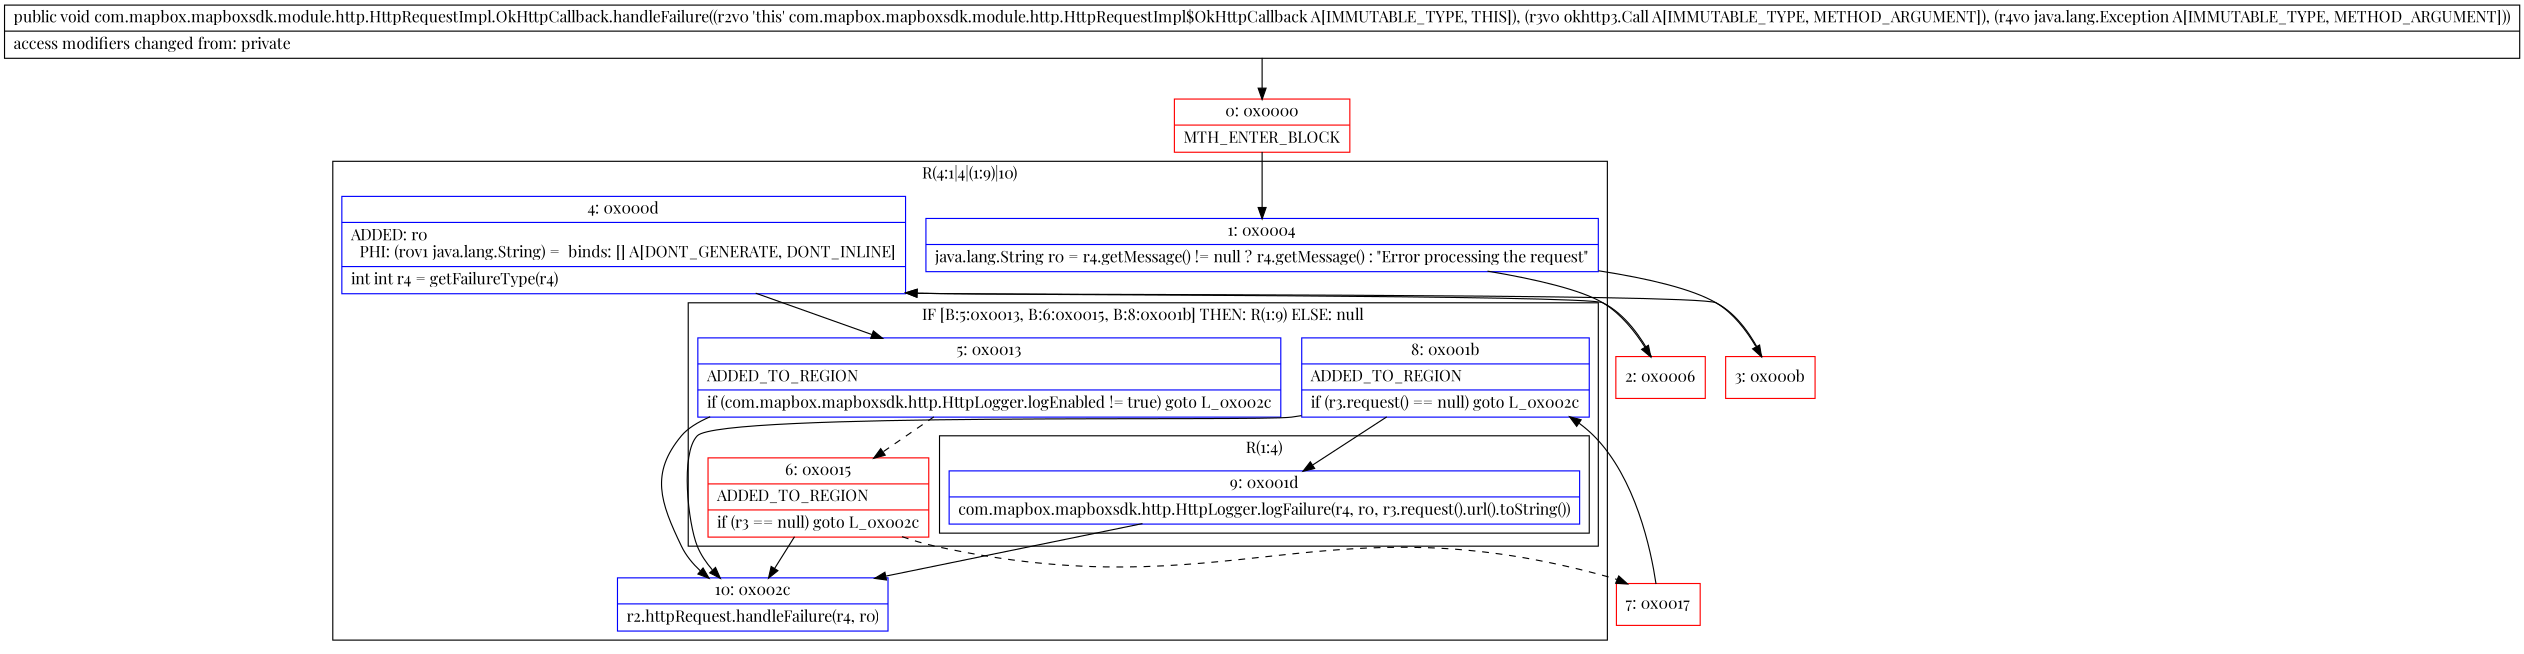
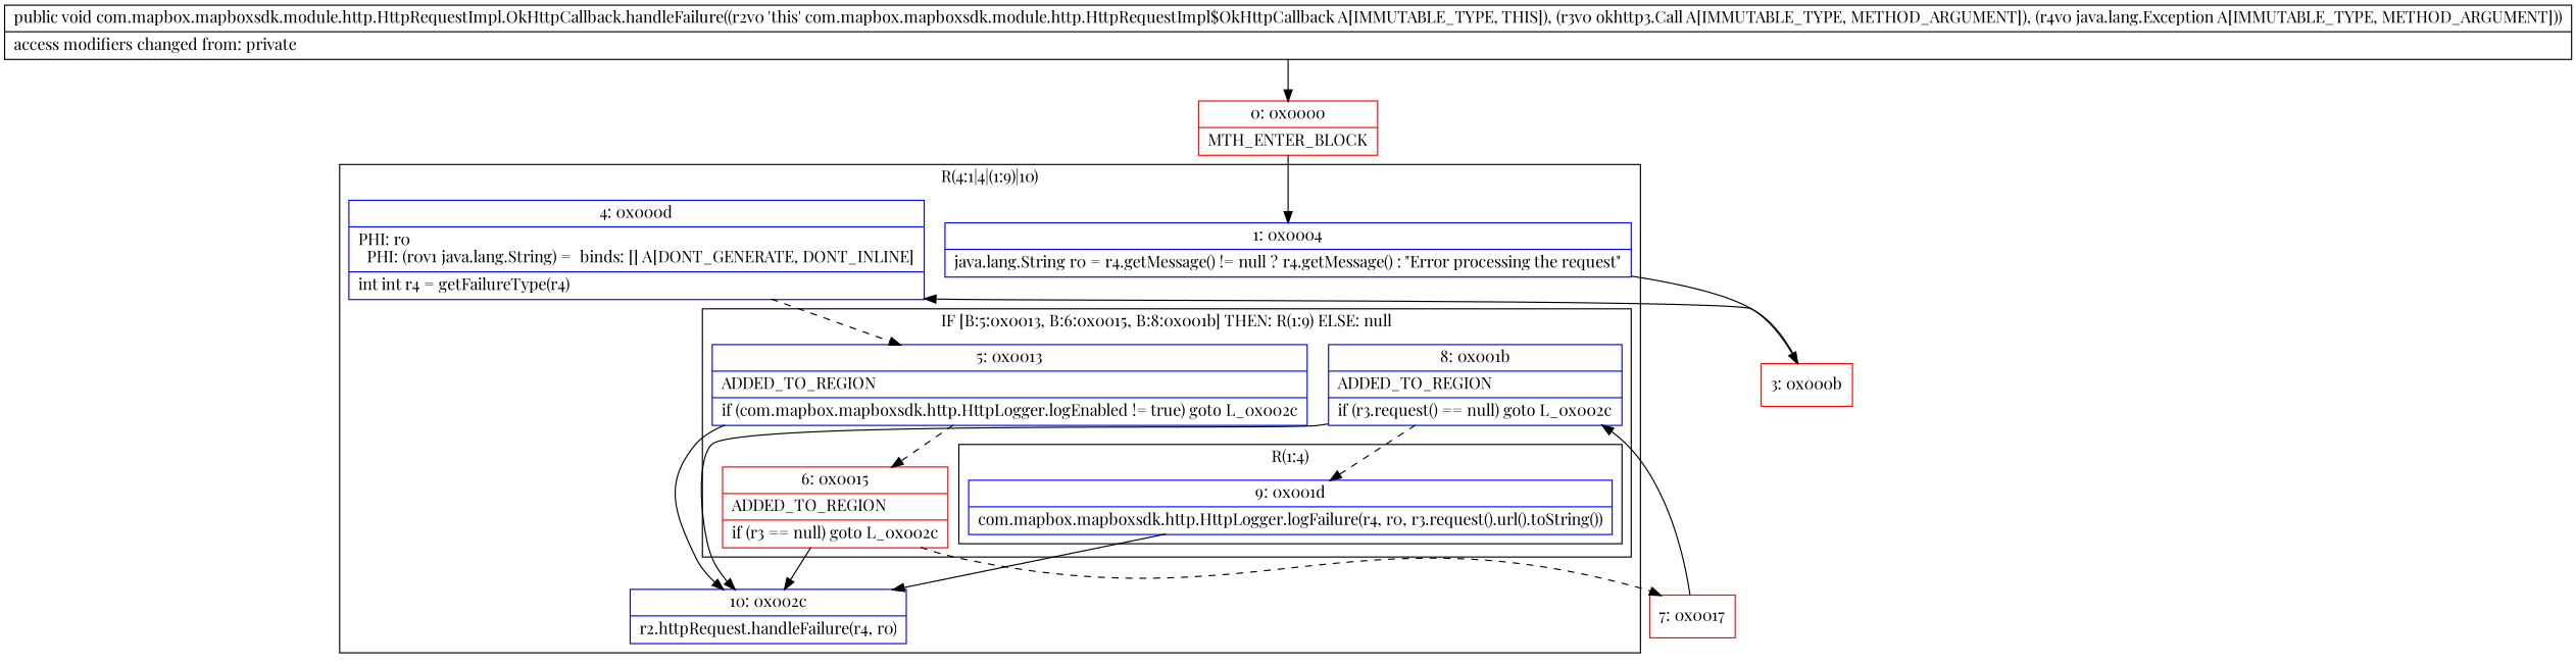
  digraph {
    fontname="Playfair Display"
    node [color=blue fontname="Playfair Display" shape=record]
    edge [fontname="Playfair Display"]
    n1 [label="{9\:\ 0x001d|com.mapbox.mapboxsdk.http.HttpLogger.logFailure(r4, r0, r3.request().url().toString())\l}"]
    n2 [label="{5\:\ 0x0013|ADDED_TO_REGION\l|if (com.mapbox.mapboxsdk.http.HttpLogger.logEnabled != true) goto L_0x002c\l}"]
    n3 [color=red label="{6\:\ 0x0015|ADDED_TO_REGION\l|if (r3 == null) goto L_0x002c\l}"]
    n4 [label="{8\:\ 0x001b|ADDED_TO_REGION\l|if (r3.request() == null) goto L_0x002c\l}"]
    n5 [label="{1\:\ 0x0004|java.lang.String r0 = r4.getMessage() != null ? r4.getMessage() : \"Error processing the request\"\l}"]
-   n6 [label="{4\:\ 0x000d|ADDED: r0 \l  PHI: (r0v1 java.lang.String) =  binds: [] A[DONT_GENERATE, DONT_INLINE]\l|int int r4 = getFailureType(r4)\l}"]
+   n6 [label="{4\:\ 0x000d|PHI: r0 \l  PHI: (r0v1 java.lang.String) =  binds: [] A[DONT_GENERATE, DONT_INLINE]\l|int int r4 = getFailureType(r4)\l}"]
    n7 [label="{10\:\ 0x002c|r2.httpRequest.handleFailure(r4, r0)\l}"]
    n8 [color=red label="{7\:\ 0x0017}"]
-   n9 [color=red label="{2\:\ 0x0006}"]
    n10 [color=red label="{3\:\ 0x000b}"]
    n11 [color=red label="{0\:\ 0x0000|MTH_ENTER_BLOCK\l}"]
    n12 [label="{public void com.mapbox.mapboxsdk.module.http.HttpRequestImpl.OkHttpCallback.handleFailure((r2v0 'this' com.mapbox.mapboxsdk.module.http.HttpRequestImpl$OkHttpCallback A[IMMUTABLE_TYPE, THIS]), (r3v0 okhttp3.Call A[IMMUTABLE_TYPE, METHOD_ARGUMENT]), (r4v0 java.lang.Exception A[IMMUTABLE_TYPE, METHOD_ARGUMENT]))  | access modifiers changed from: private\l}" color=""]
    subgraph cluster_1 {
      label="R(4:1|4|(1:9)|10)"
      n5
      n6
      n7
      subgraph cluster_2 {
        label="IF [B:5:0x0013, B:6:0x0015, B:8:0x001b] THEN: R(1:9) ELSE: null"
        n2
        n3
        n4
        subgraph cluster_3 {
          label="R(1:4)"
          n1
        }
      }
    }
    n1 -> n7
    n2 -> n3 [style=dashed]
    n2 -> n7
    n3 -> n7
    n3 -> n8 [style=dashed]
-   n4 -> n1 [style=solid]
+   n4 -> n1 [style=dashed]
    n4 -> n7
-   n5 -> n9
    n5 -> n10
-   n6 -> n2
+   n6 -> n2 [style=dashed]
    n8 -> n4
-   n9 -> n6
    n10 -> n6
    n11 -> n5
    n12 -> n11
  }
